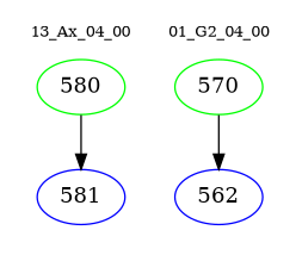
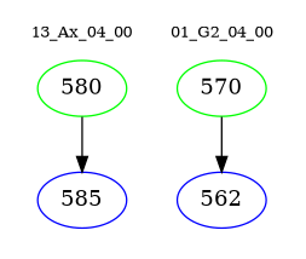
  digraph {
    node [color=green]
    edge [color=black]
    n1 [label=580]
-   n2 [color=blue label=581]
+   n2 [color=blue label=585]
    n3 [label=570]
    n4 [color=blue label=562]
    subgraph cluster_1 {
      color=white
      fontsize=10
      label="13_Ax_04_00"
      n1
      n2
    }
    subgraph cluster_2 {
      color=white
      fontsize=10
      label="01_G2_04_00"
      n3
      n4
    }
    n1 -> n2
    n3 -> n4
  }
